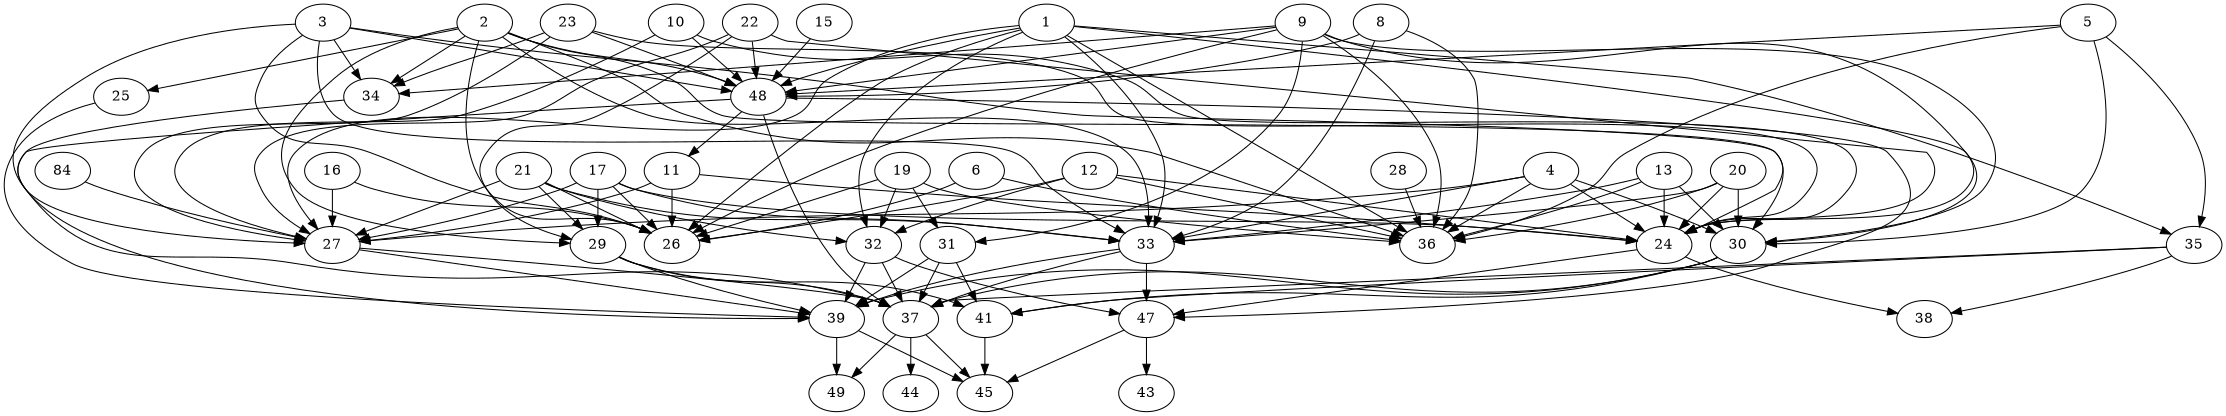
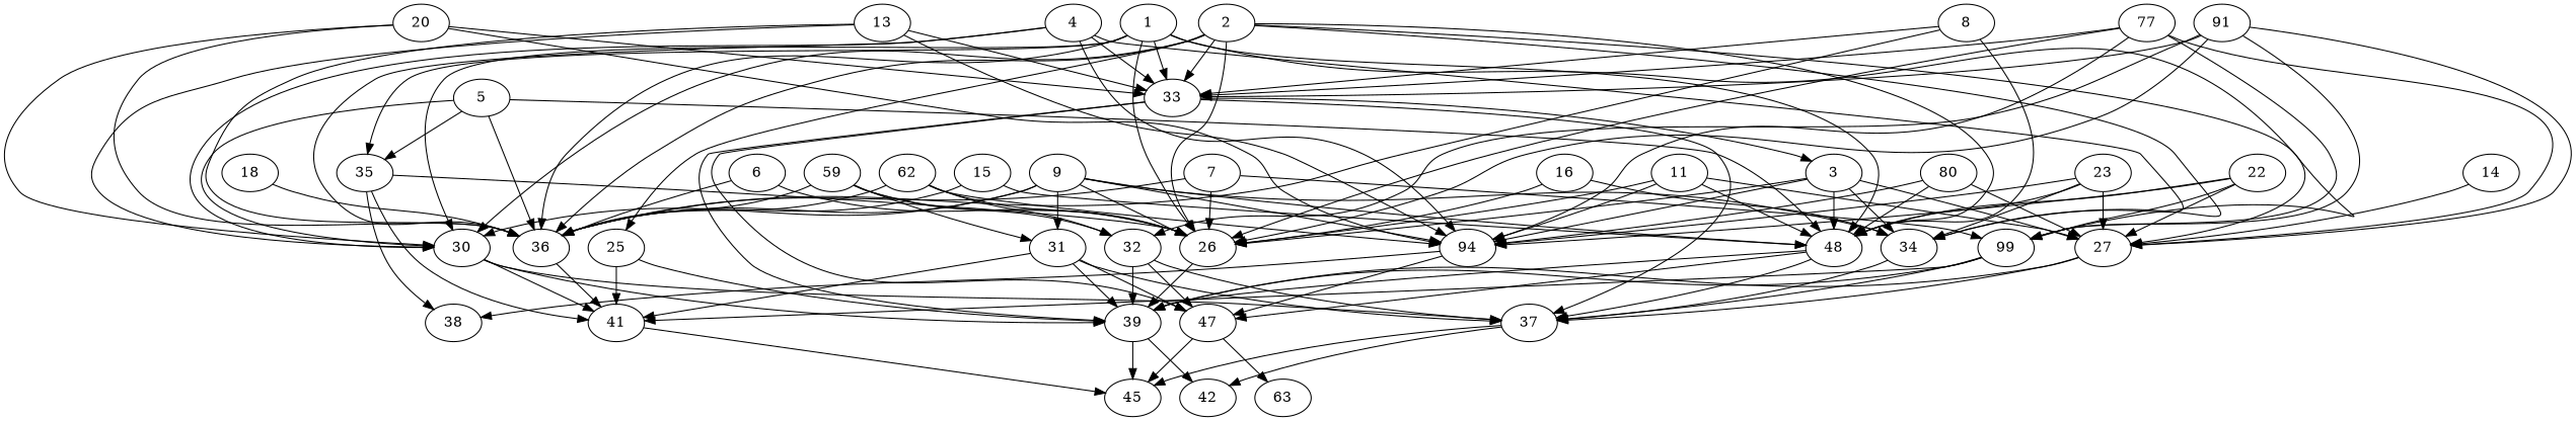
  digraph {
    node [alpha=0.04]
    1 [alpha=0.18 expect_size=11309526652604030]
    26 [alpha=0.19 expect_size=1913434195099648000000]
    27 [alpha=0.06 expect_size=204120764754441088]
    n4 [alpha=0.08 expect_size=448911659747017490432 label=48]
    30 [expect_size=773244957144134528]
    32 [alpha=0.12 expect_size=240167098911297634304]
    35 [alpha=0.00 expect_size=280481841471362695168]
    36 [alpha=0.18 expect_size=44957696000000000000]
    33 [alpha=0.07 expect_size=10339538031915976]
    39 [alpha=0.15 expect_size=4730951447274564]
    37 [alpha=0.13 expect_size=56114132210349128]
    n12 [alpha=0.14 expect_size=1144319233301664 label=47]
    41 [alpha=0.02 expect_size=847135065924651974656]
    38 [alpha=0.09 expect_size=407708145557742400]
    45 [alpha=0.08 expect_size=1312701848259999563776]
-   42 [alpha=0.09 expect_size=7505372064500007 label=49]
-   44 [expect_size=1657555257439777]
-   43 [alpha=0.06 expect_size=1048075238420765]
+   42 [alpha=0.09 expect_size=7505372064500007]
+   43 [alpha=0.06 expect_size=1048075238420765 label=63]
    2 [alpha=0.02 expect_size=905638309653645056]
    25 [alpha=0.09 expect_size=99430105305718000]
-   29 [expect_size=1081290547690710016]
+   29 [expect_size=1081290547690710016 label=99]
    34 [alpha=0.13 expect_size=417125694855198080]
    3 [expect_size=36045754852499632]
-   24 [alpha=0.08 expect_size=77291250600674032]
+   24 [alpha=0.08 expect_size=77291250600674032 label=94]
    4 [expect_size=329776681531997248]
    5 [alpha=0.13 expect_size=17182140716644148]
    6 [alpha=0.18 expect_size=677601872380710912]
+   7 [alpha=0.07 expect_size=5301311080426162]
    8 [alpha=0.10 expect_size=839011089884868224]
    9 [alpha=0.03 expect_size=4214076502805586]
    31 [alpha=0.02 expect_size=559594448787462464]
-   10 [alpha=0.14 expect_size=699131483764044288]
+   10 [alpha=0.14 expect_size=699131483764044288 label=80]
    11 [expect_size=1656096045973442134016]
-   12 [alpha=0.10 expect_size=304210277040128000000]
+   12 [alpha=0.10 expect_size=304210277040128000000 label=62]
    13 [alpha=0.18 expect_size=530327789885403]
-   14 [alpha=0.18 expect_size=133159162006464364544 label=84]
+   14 [alpha=0.18 expect_size=133159162006464364544]
    15 [alpha=0.19 expect_size=12755937060717532]
    16 [alpha=0.01 expect_size=797283203159842357248]
-   17 [alpha=0.16 expect_size=156326578720200864]
-   18 [alpha=0.03 expect_size=59373627899904000000 label=28]
-   19 [alpha=0.10 expect_size=1613128141042089984]
+   17 [alpha=0.16 expect_size=156326578720200864 label=77]
+   18 [alpha=0.03 expect_size=59373627899904000000]
+   19 [alpha=0.10 expect_size=1613128141042089984 label=59]
    20 [expect_size=46118564838523656]
-   21 [expect_size=1426018369707010162688]
+   21 [expect_size=1426018369707010162688 label=91]
    22 [alpha=0.20 expect_size=21108056524441184]
    23 [alpha=0.07 expect_size=716135391146692050944]
    1 -> 26
    1 -> 27
    1 -> n4
    1 -> 30
-   1 -> 32
    1 -> 35
    1 -> 36
    1 -> 33
+   26 -> 39
    27 -> 39
    27 -> 37
    n4 -> 39
    n4 -> 37
    n4 -> n12
    30 -> 39
    30 -> 37
    30 -> 41
    32 -> 39
    32 -> 37
    32 -> n12
-   35 -> 37
+   35 -> 26
    35 -> 41
    35 -> 38
+   36 -> 41
    33 -> 39
    33 -> 37
    33 -> n12
    39 -> 45
    39 -> 42
    37 -> 45
    37 -> 42
-   37 -> 44
    n12 -> 45
    n12 -> 43
    41 -> 45
    2 -> 26
    2 -> n4
    2 -> 30
    2 -> 36
    2 -> 33
    2 -> 25
    2 -> 29
    2 -> 34
    25 -> 39
+   25 -> 41
    29 -> 39
    29 -> 37
    29 -> 41
    34 -> 37
    3 -> 26
    3 -> 27
    3 -> n4
-   3 -> 33
+   33 -> 3
    3 -> 34
    3 -> 24
    24 -> n12
    24 -> 38
-   4 -> 27
+   4 -> 34
    4 -> 30
    4 -> 36
    4 -> 33
    4 -> 24
    5 -> n4
    5 -> 30
    5 -> 35
    5 -> 36
    6 -> 26
    6 -> 36
+   7 -> 26
+   7 -> 36
+   7 -> 29
    8 -> n4
    8 -> 36
    8 -> 33
    9 -> 26
    9 -> n4
    9 -> 30
    9 -> 36
    9 -> 34
    9 -> 24
    9 -> 31
    31 -> 39
    31 -> 37
+   31 -> n12
    31 -> 41
    10 -> 27
    10 -> n4
    10 -> 24
    11 -> 26
    11 -> 27
-   n4 -> 11
+   11 -> n4
    11 -> 24
    12 -> 26
    12 -> 32
    12 -> 36
    12 -> 24
    13 -> 30
    13 -> 36
    13 -> 33
    13 -> 24
    14 -> 27
    15 -> n4
+   15 -> 36
    16 -> 26
-   16 -> 27
+   16 -> 34
    17 -> 26
    17 -> 27
    17 -> 33
    17 -> 29
    17 -> 24
    18 -> 36
    19 -> 26
    19 -> 32
    19 -> 36
    19 -> 31
    20 -> 30
    20 -> 36
    20 -> 33
    20 -> 24
    21 -> 26
    21 -> 27
    21 -> 32
    21 -> 33
    21 -> 29
    22 -> 27
    22 -> n4
    22 -> 29
    22 -> 24
    23 -> 27
    23 -> n4
    23 -> 34
    23 -> 24
  }
